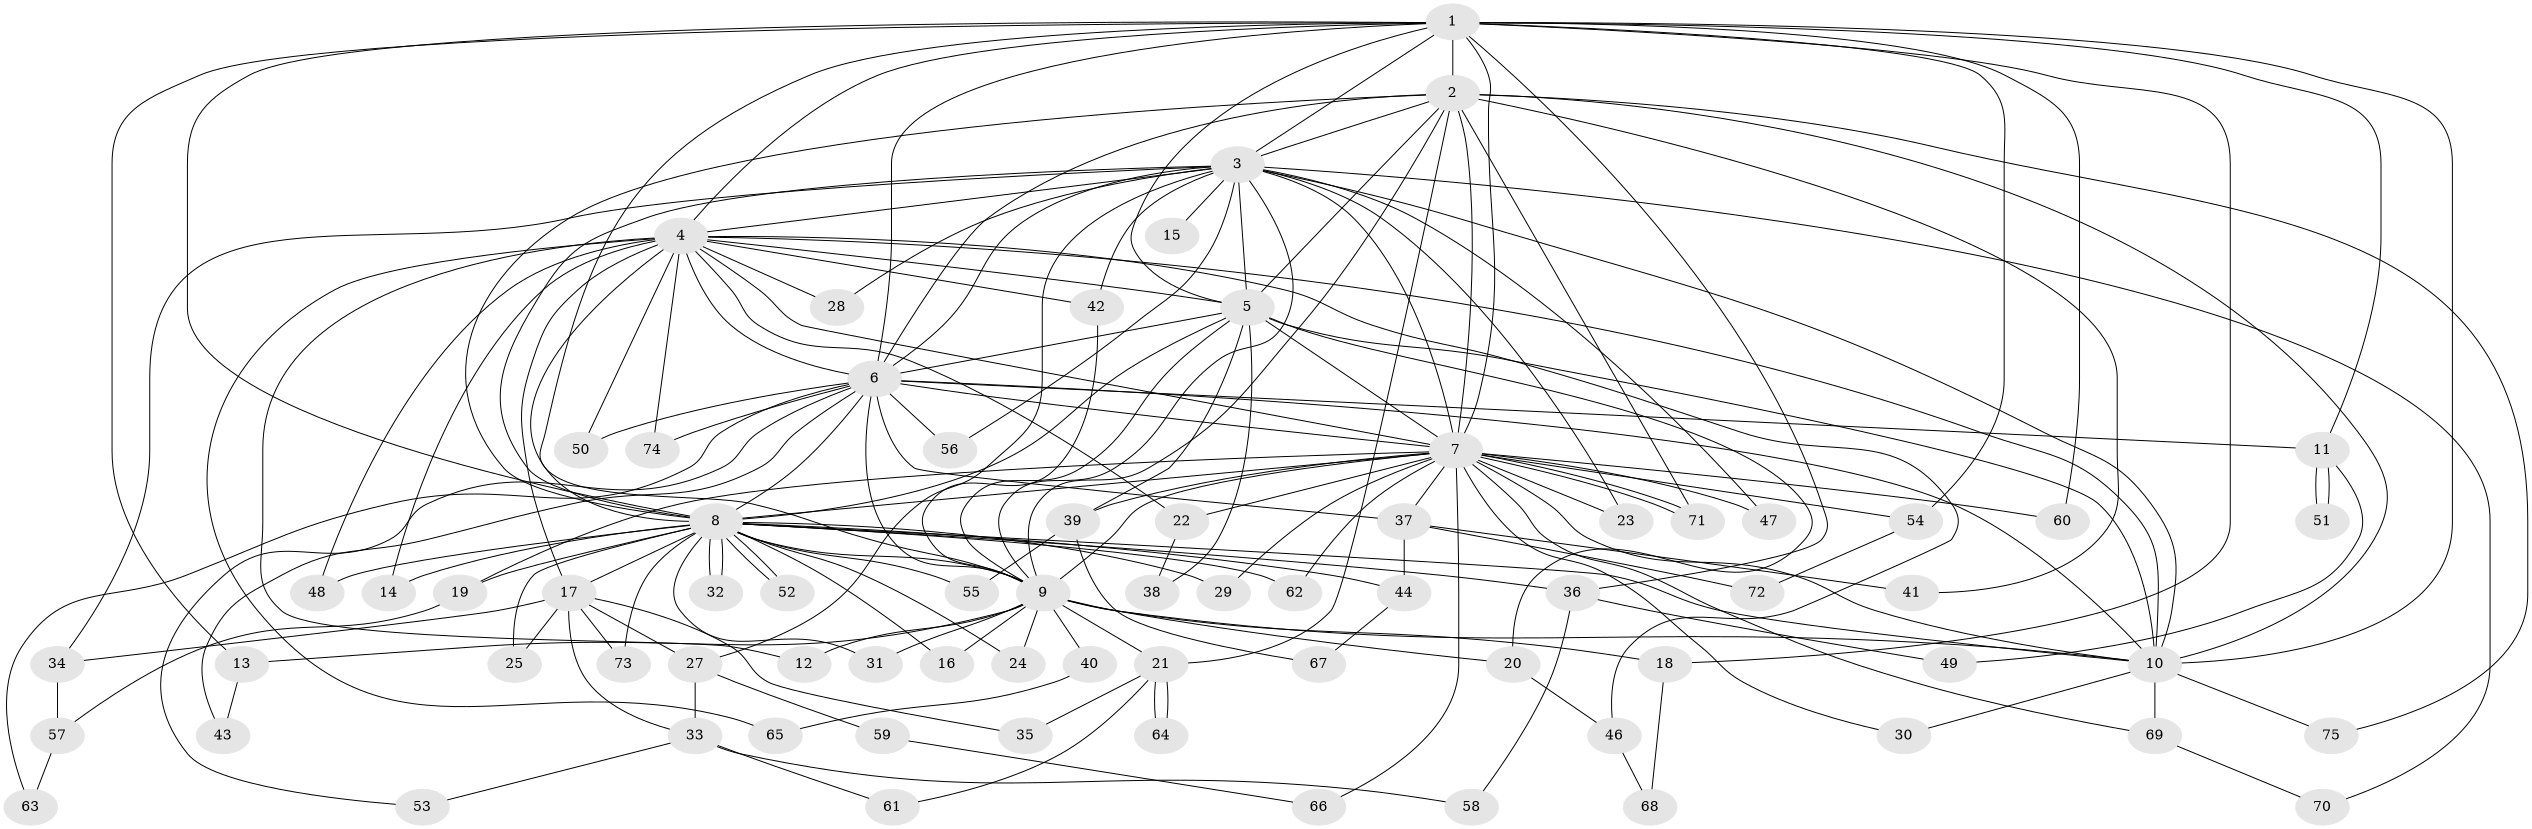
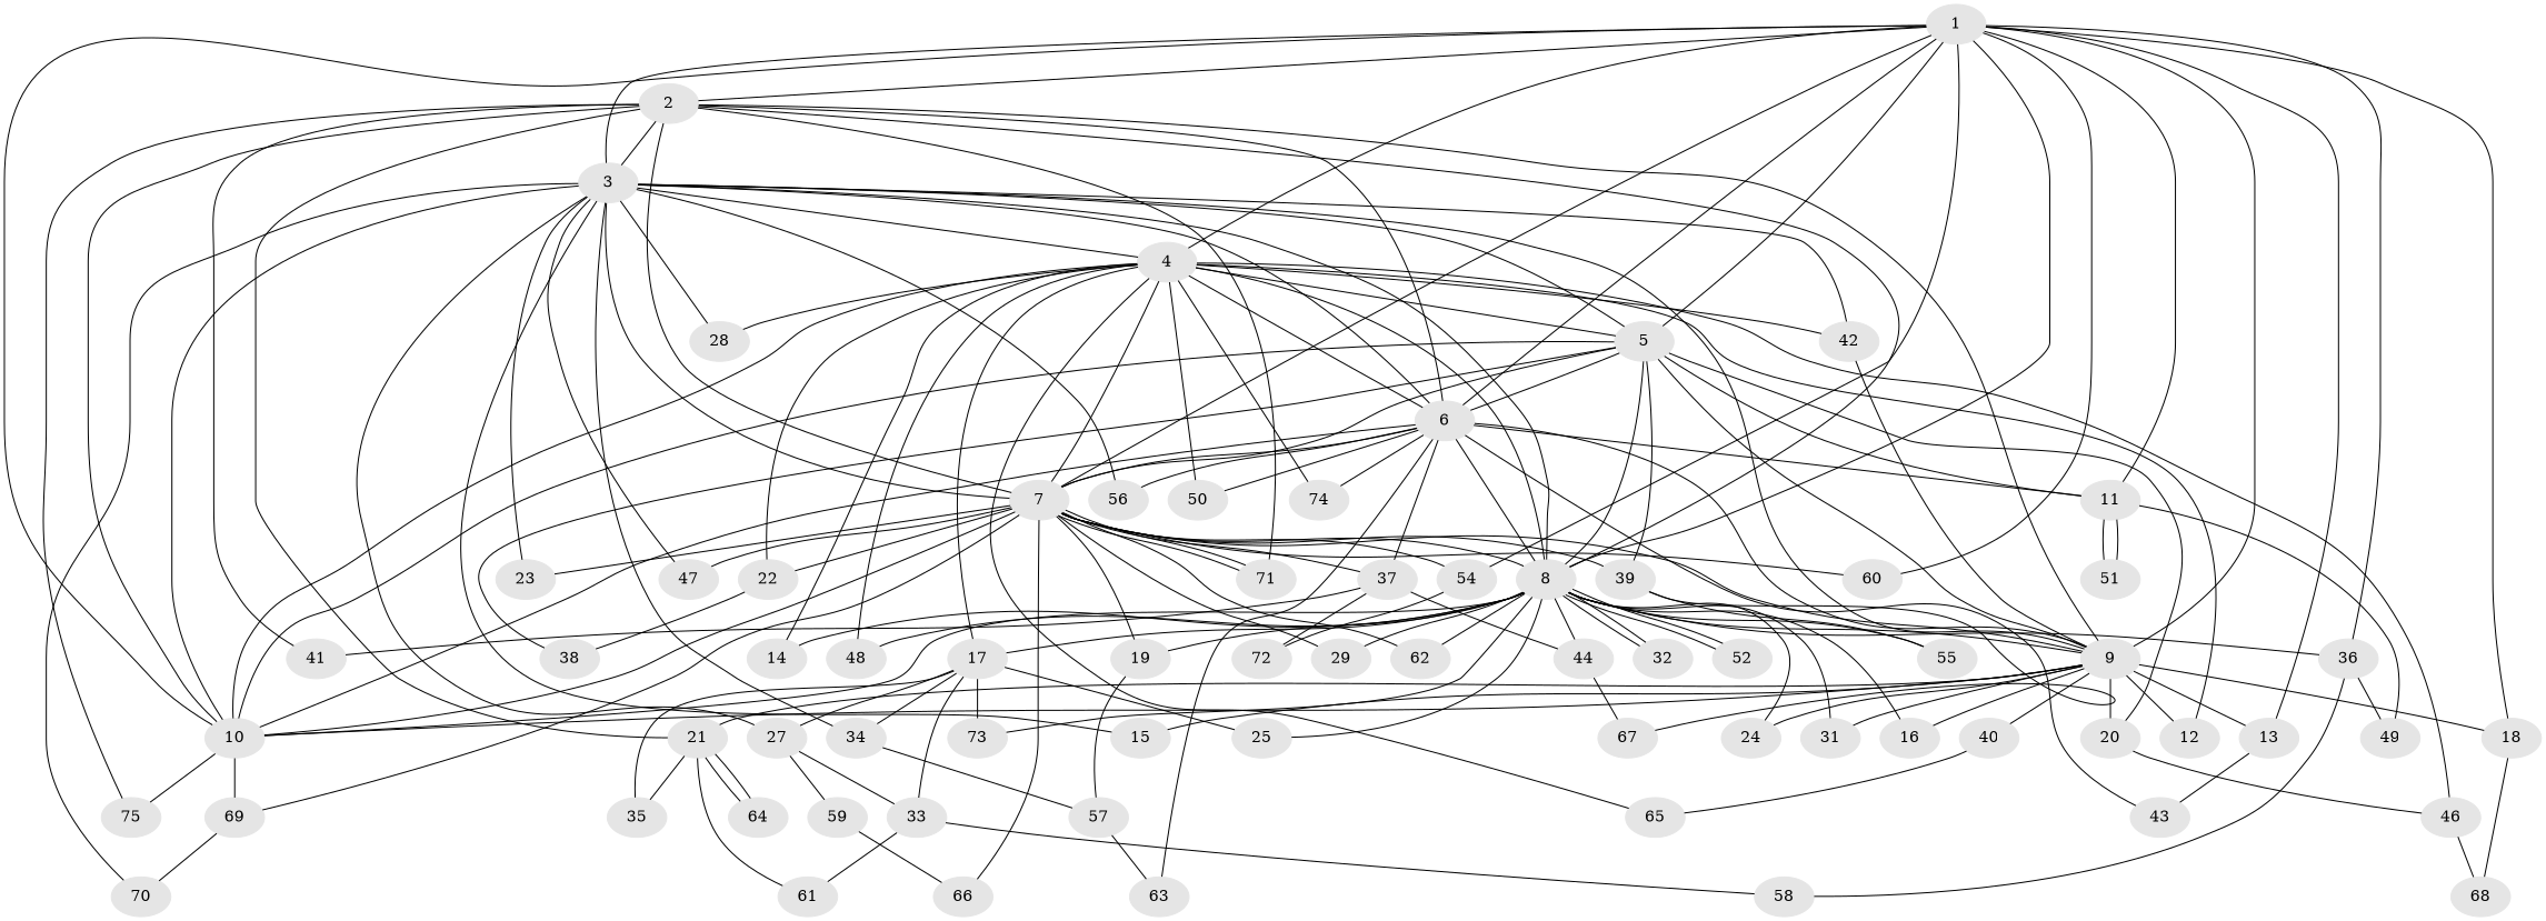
  graph {
    node [color=gray90 style=filled]
    1
    2
    3
    4
    5
    6
    7
    8
    9
    10
    11
    13
    18
    36
    54
    60
    21
    41
    n19 [label=75]
    71
    15
    23
    27
    28
    34
    42
    47
    56
    70
    12
    14
    17
    22
    46
    48
    50
    65
    74
    20
    38
    39
    37
    43
-   53
    63
    19
    29
-   30
    62
    66
    69
    16
    24
    25
    31
    32
    44
    52
    55
    73
    40
    49
    51
    68
    58
    72
    35
    61
    64
    59
    33
    57
    67
    1 -- 2
    1 -- 3
    1 -- 4
    1 -- 5
    1 -- 6
    1 -- 7
    1 -- 8
    1 -- 9
    1 -- 10
    1 -- 11
    1 -- 13
    1 -- 18
    1 -- 36
    1 -- 54
    1 -- 60
    2 -- 3
-   2 -- 5
+   11 -- 5
    2 -- 6
    2 -- 7
    2 -- 8
    2 -- 9
    2 -- 10
    2 -- 21
    2 -- 41
    2 -- n19
    2 -- 71
    3 -- 4
    3 -- 5
    3 -- 6
    3 -- 7
    3 -- 8
    3 -- 9
    3 -- 10
    3 -- 15
    3 -- 23
    3 -- 27
    3 -- 28
    3 -- 34
    3 -- 42
    3 -- 47
    3 -- 56
    3 -- 70
    4 -- 5
    4 -- 6
    4 -- 7
    4 -- 8
    4 -- 10
    4 -- 28
    4 -- 42
    4 -- 12
    4 -- 14
    4 -- 17
    4 -- 22
    4 -- 46
    4 -- 48
    4 -- 50
    4 -- 65
    4 -- 74
    5 -- 6
    5 -- 7
    5 -- 8
    5 -- 9
    5 -- 10
    5 -- 20
    5 -- 38
    5 -- 39
    6 -- 7
    6 -- 8
    6 -- 9
    6 -- 10
    6 -- 11
    6 -- 56
    6 -- 50
    6 -- 74
    6 -- 37
    6 -- 43
-   6 -- 53
    6 -- 63
    7 -- 8
    7 -- 9
    7 -- 10
    7 -- 54
    7 -- 60
    7 -- 71
    7 -- 71
    7 -- 23
    7 -- 47
    7 -- 22
    7 -- 39
    7 -- 37
    7 -- 19
    7 -- 29
-   7 -- 30
    7 -- 62
    7 -- 66
    7 -- 69
    8 -- 9
    8 -- 10
    8 -- 36
    8 -- 14
    8 -- 17
    8 -- 48
    8 -- 19
    8 -- 29
    8 -- 62
    8 -- 16
    8 -- 24
    8 -- 25
    8 -- 31
    8 -- 32
    8 -- 32
    8 -- 44
    8 -- 52
    8 -- 52
    8 -- 55
    8 -- 73
    9 -- 10
    9 -- 13
    9 -- 18
    9 -- 21
+   9 -- 15
    9 -- 12
    9 -- 20
    9 -- 16
    9 -- 24
    9 -- 31
    9 -- 40
    10 -- n19
-   10 -- 30
    10 -- 69
    11 -- 49
    11 -- 51
    11 -- 51
    13 -- 43
    18 -- 68
    36 -- 49
    36 -- 58
    54 -- 72
    21 -- 35
    21 -- 61
    21 -- 64
    21 -- 64
    27 -- 59
    27 -- 33
    34 -- 57
    42 -- 9
    17 -- 27
    17 -- 34
    17 -- 25
    17 -- 73
    17 -- 35
    17 -- 33
    22 -- 38
    46 -- 68
    20 -- 46
    39 -- 55
    39 -- 67
    37 -- 41
    37 -- 44
    37 -- 72
    19 -- 57
    69 -- 70
    44 -- 67
    40 -- 65
    59 -- 66
-   33 -- 53
    33 -- 58
    33 -- 61
    57 -- 63
  }
